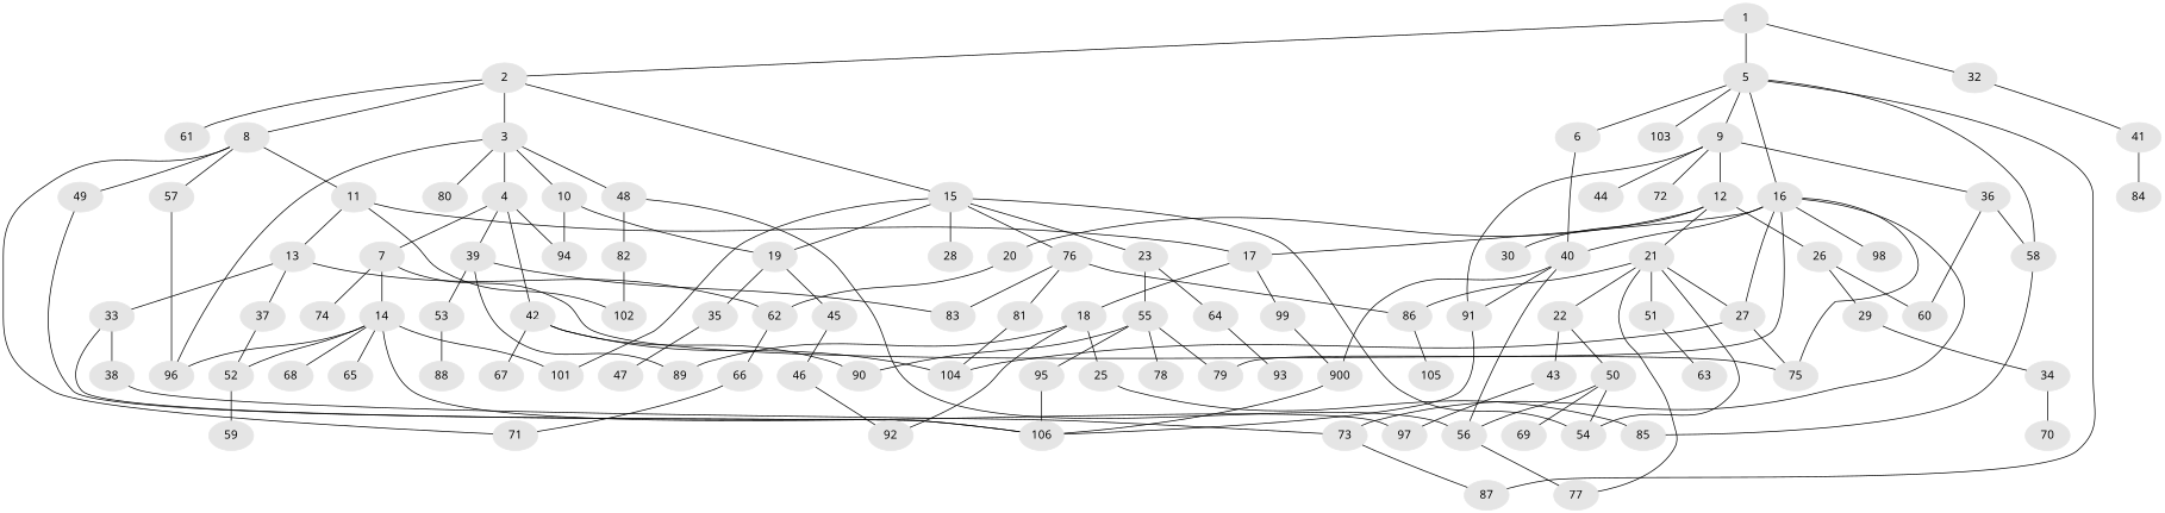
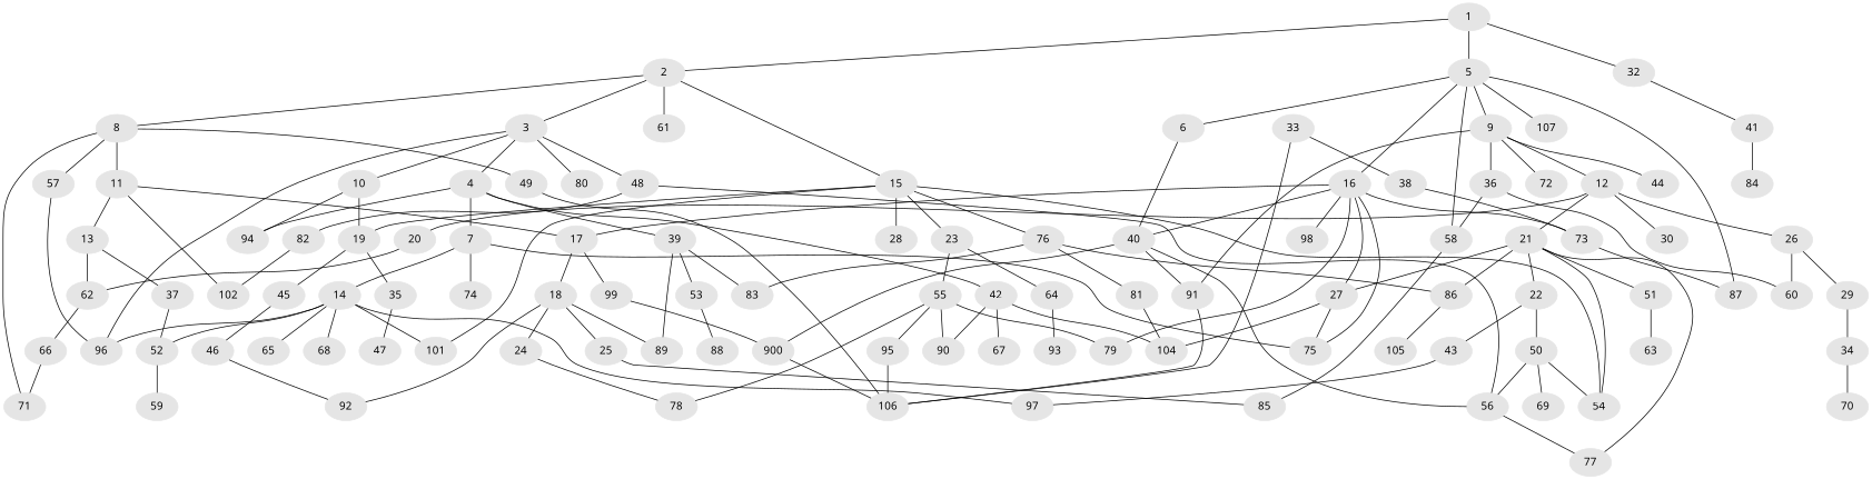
  graph {
    fontname="Noto Sans"
    node [color=gray90 fontname="Noto Sans" style=filled]
    edge [fontname="Noto Sans"]
    1
    2
    5
    32
    3
    8
    15
    61
    6
    9
    16
    58
    87
-   103
+   103 [label=107]
    41
    4
    10
    48
    80
    96
    11
    49
    57
    71
    19
    101
    23
    28
    54
    76
    7
    39
    42
    94
    56
    82
    14
    74
    75
    83
    89
    53
    104
    67
    90
    40
    12
    44
    72
    91
    36
    17
    27
    73
    79
    98
    85
    n58 [label=900]
    52
    65
    68
    97
    13
    102
    106
    20
    21
    26
    30
    35
    45
    33
    37
    62
    18
    99
    22
    51
    77
    86
    29
    60
    38
    66
    59
    55
    64
    81
+   24
    25
    92
    78
    47
    46
    43
    50
    63
    105
    69
    95
    93
    34
    70
    84
    88
    1 -- 2
    1 -- 5
    1 -- 32
    2 -- 3
    2 -- 8
    2 -- 15
    2 -- 61
    5 -- 6
    5 -- 9
    5 -- 16
    5 -- 58
    5 -- 87
    5 -- 103
    32 -- 41
    3 -- 4
    3 -- 10
    3 -- 48
    3 -- 80
    3 -- 96
    8 -- 11
    8 -- 49
    8 -- 57
    8 -- 71
    15 -- 19
    15 -- 101
    15 -- 23
    15 -- 28
    15 -- 54
    15 -- 76
    6 -- 40
    9 -- 12
    9 -- 44
    9 -- 72
    9 -- 91
    9 -- 36
    16 -- 75
    16 -- 40
    16 -- 17
    16 -- 27
    16 -- 73
    16 -- 79
    16 -- 98
    58 -- 85
    41 -- 84
    4 -- 7
    4 -- 39
    4 -- 42
    4 -- 94
    10 -- 19
    10 -- 94
    48 -- 56
    48 -- 82
    11 -- 17
    11 -- 13
    11 -- 102
    49 -- 106
    57 -- 96
    19 -- 35
    19 -- 45
    23 -- 55
    23 -- 64
    76 -- 83
    76 -- 86
    76 -- 81
    7 -- 14
    7 -- 74
    7 -- 75
    39 -- 83
    39 -- 89
    39 -- 53
    42 -- 104
    42 -- 67
    42 -- 90
    56 -- 77
    82 -- 102
    14 -- 96
    14 -- 101
    14 -- 52
    14 -- 65
    14 -- 68
    14 -- 97
    53 -- 88
    40 -- 56
    40 -- 91
    40 -- n58
    12 -- 20
    12 -- 21
    12 -- 26
    12 -- 30
    91 -- 106
    36 -- 58
    36 -- 60
    17 -- 18
    17 -- 99
    27 -- 75
    27 -- 104
    73 -- 87
    n58 -- 106
    52 -- 59
-   13 -- 33
    13 -- 37
    13 -- 62
    20 -- 62
    21 -- 54
    21 -- 27
    21 -- 22
    21 -- 51
    21 -- 77
    21 -- 86
    26 -- 29
    26 -- 60
    35 -- 47
    45 -- 46
    33 -- 106
    33 -- 38
    37 -- 52
    62 -- 66
    18 -- 89
+   18 -- 24
    18 -- 25
    18 -- 92
    99 -- n58
    22 -- 43
    22 -- 50
    51 -- 63
    86 -- 105
    29 -- 34
    38 -- 73
    66 -- 71
    55 -- 90
    55 -- 79
    55 -- 78
    55 -- 95
    64 -- 93
    81 -- 104
+   24 -- 78
    25 -- 85
    46 -- 92
    43 -- 97
    50 -- 54
    50 -- 56
    50 -- 69
    95 -- 106
    34 -- 70
  }
